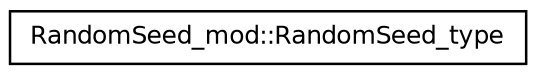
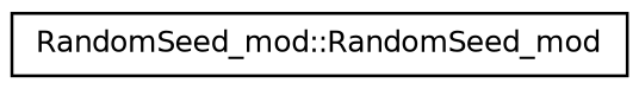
  digraph {
    rankdir=LR
-   n1 [color=black fillcolor=white fontname=Helvetica fontsize=10 height=0.2 label="RandomSeed_mod::RandomSeed_type" shape=record style=filled width=0.4]
+   n1 [color=black fillcolor=white fontname=Helvetica fontsize=10 height=0.2 label="RandomSeed_mod::RandomSeed_mod" shape=record style=filled width=0.4]
  }
